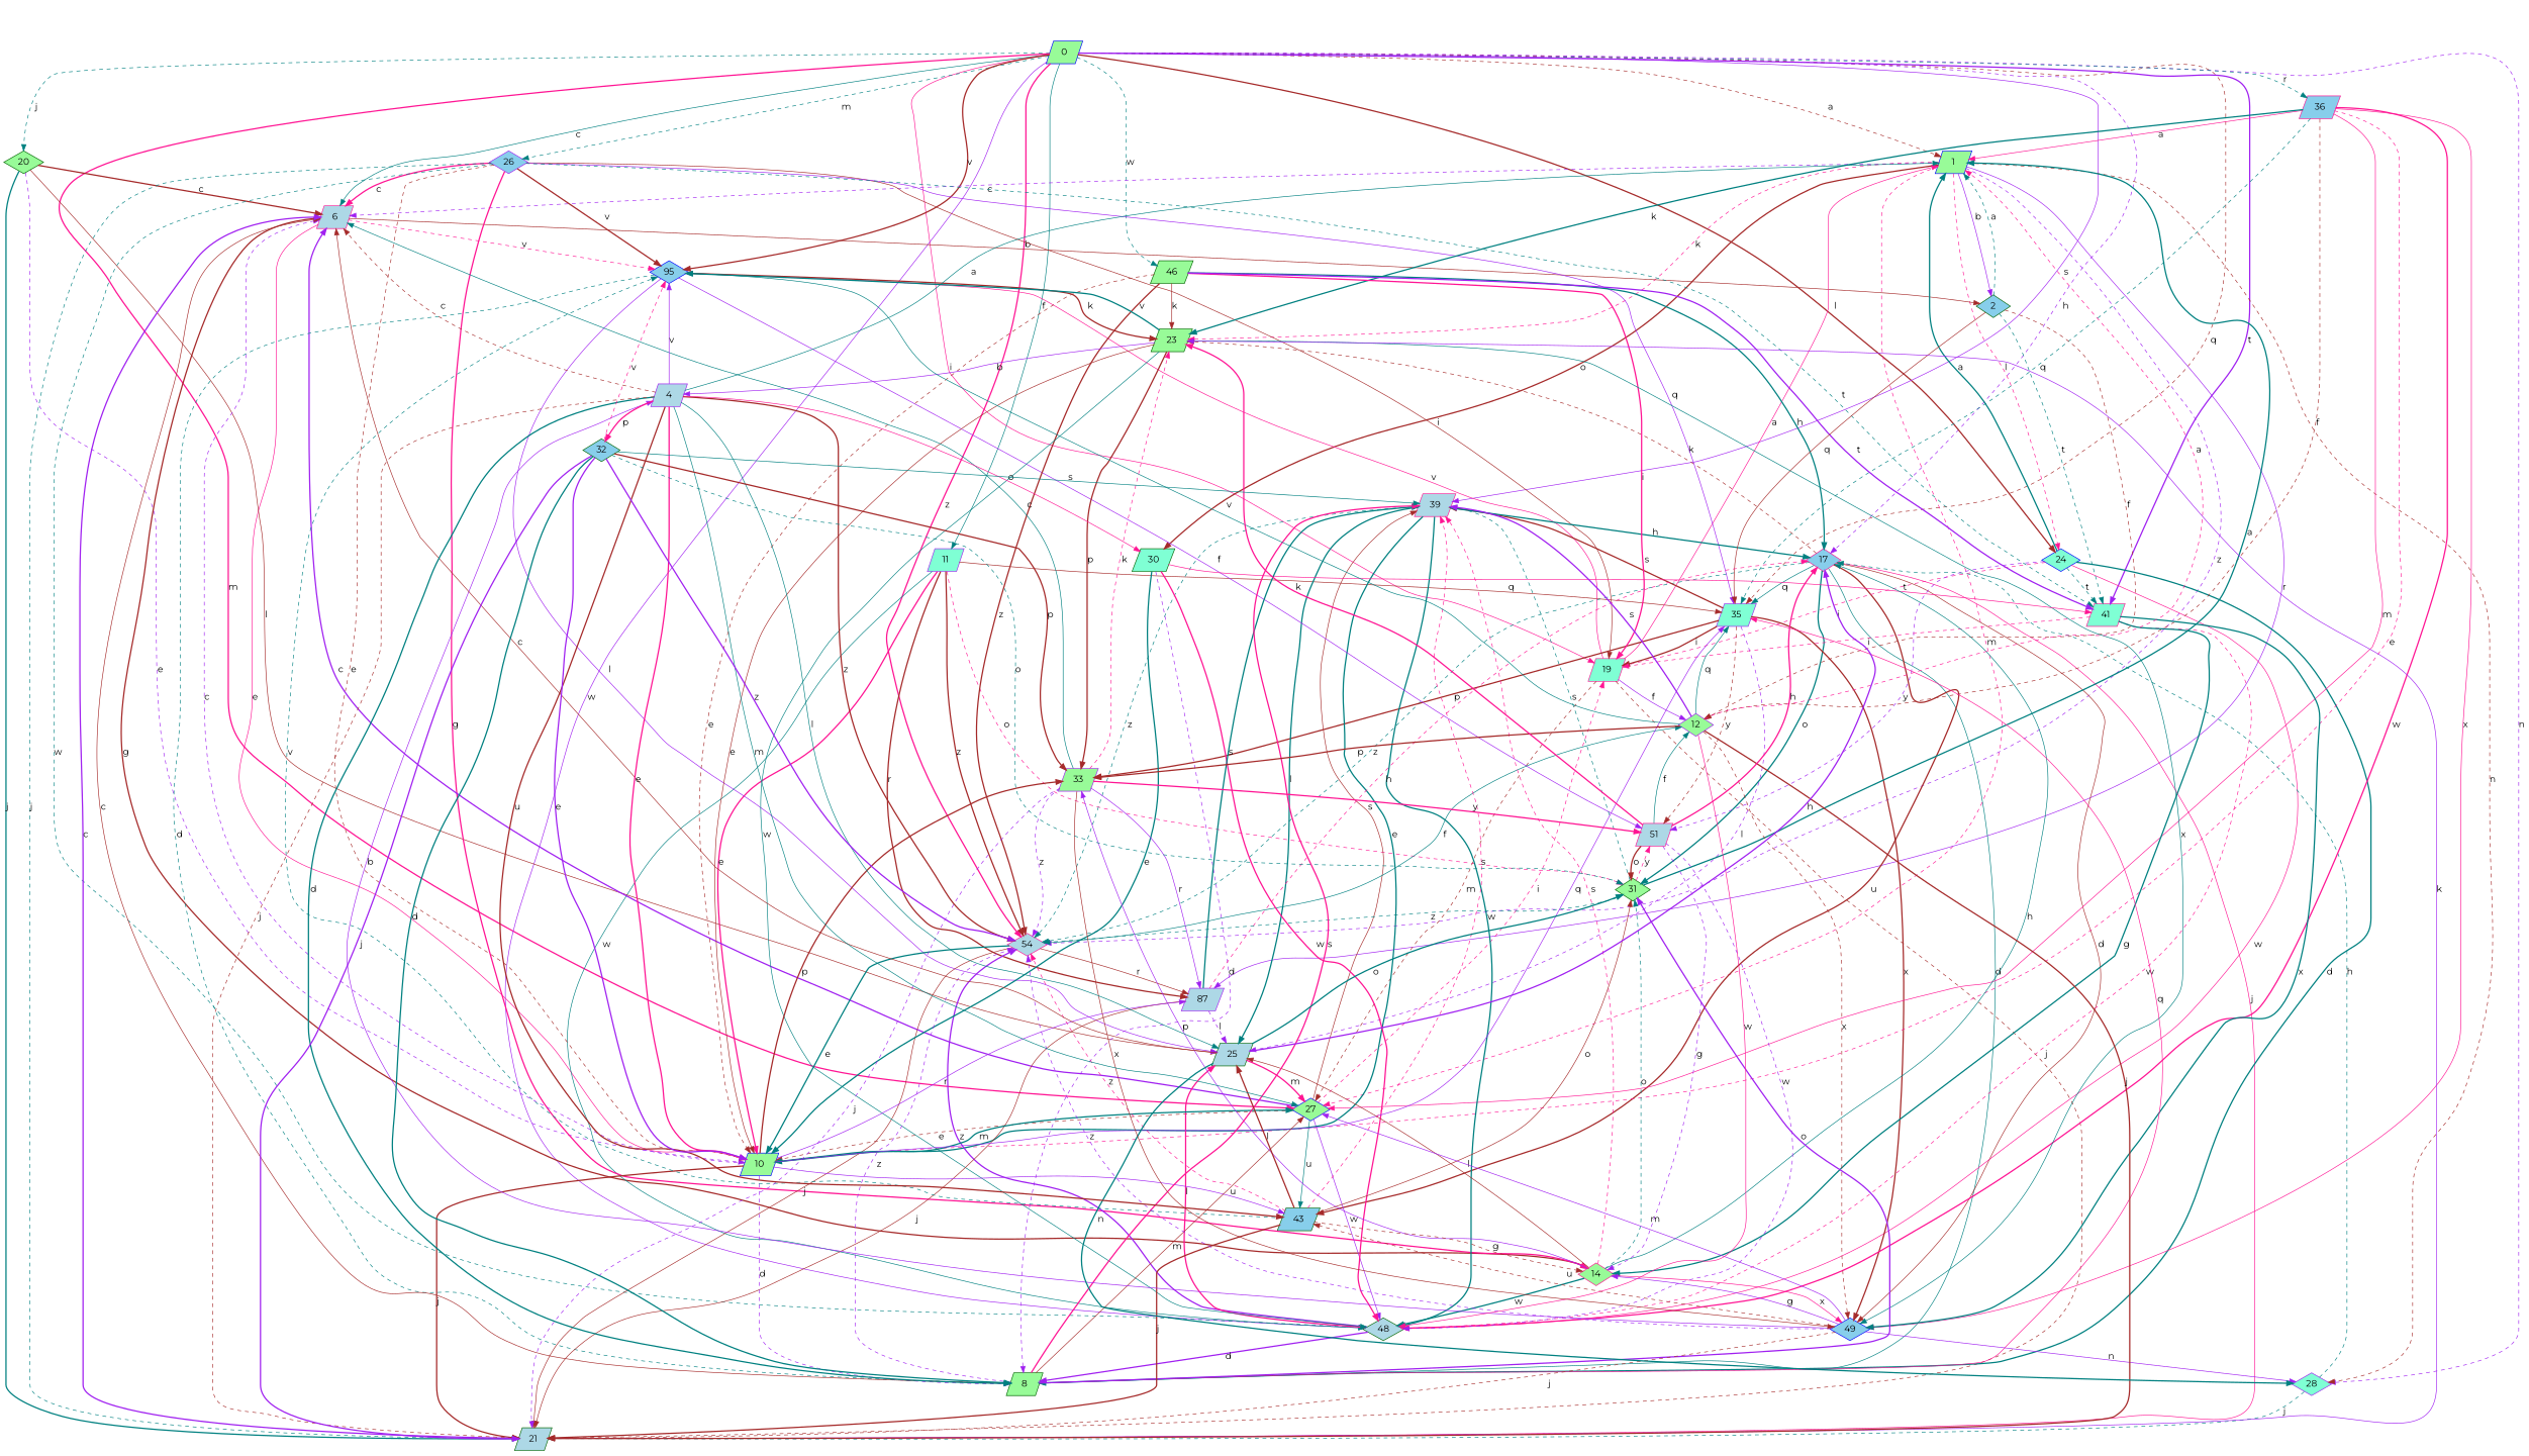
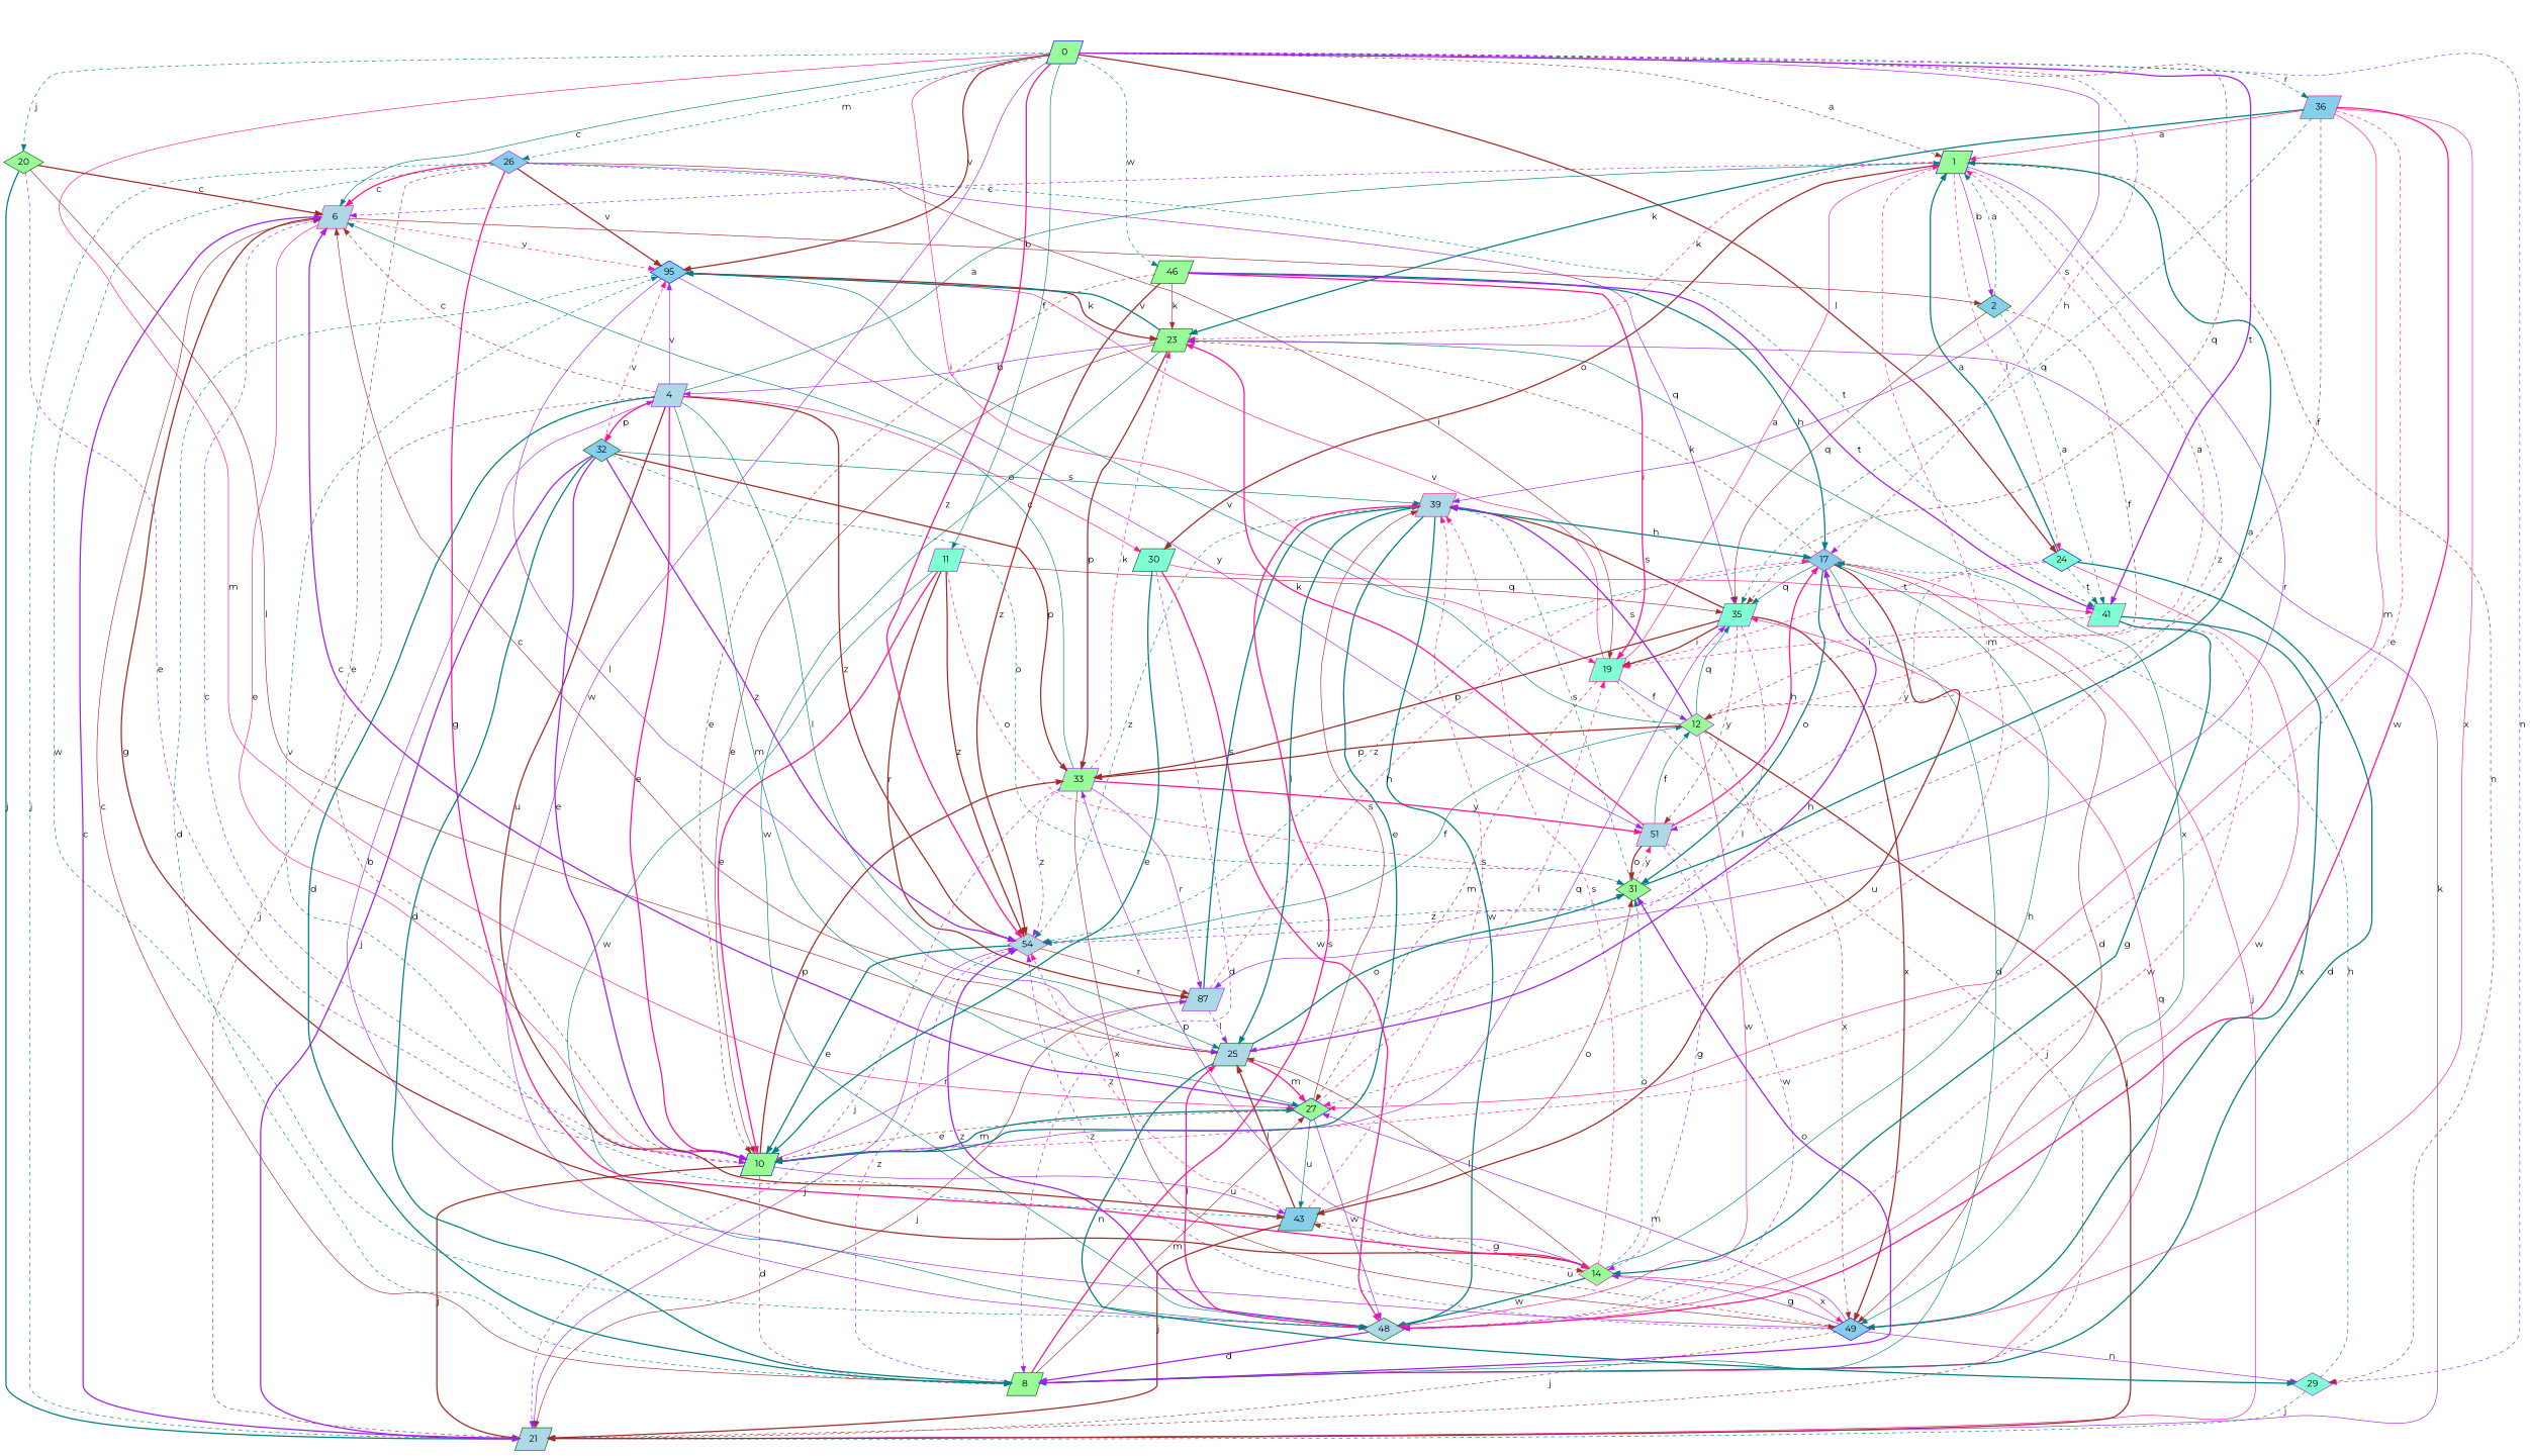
  strict digraph {
    fontname=Montserrat
    node [color=darkgreen fillcolor=palegreen fontname=Montserrat shape=parallelogram style=filled]
    edge [color=brown fontname=Montserrat style=bold]
    0 [color=blue]
    1 [color=blue]
    6 [color=deeppink fillcolor=lightblue]
    11 [color=purple fillcolor=aquamarine]
    17 [color=deeppink fillcolor=skyblue shape=diamond]
    19 [color=deeppink fillcolor=aquamarine]
    20 [shape=diamond]
    24 [color=blue fillcolor=aquamarine shape=diamond]
    26 [color=purple fillcolor=skyblue shape=diamond]
    27 [color=blue shape=diamond]
-   29 [color=purple fillcolor=aquamarine shape=diamond label=28]
+   29 [color=purple fillcolor=aquamarine shape=diamond]
    35 [color=purple fillcolor=aquamarine]
    36 [color=deeppink fillcolor=skyblue]
    39 [color=deeppink fillcolor=lightblue]
    41 [color=deeppink fillcolor=aquamarine]
    n16 [color=blue fillcolor=skyblue label=95 shape=diamond]
    46
    48 [fillcolor=lightblue shape=diamond]
    54 [color=deeppink fillcolor=lightblue shape=diamond]
    2 [fillcolor=skyblue shape=diamond]
    23
    30 [fillcolor=aquamarine]
    n23 [color=purple fillcolor=lightblue label=87]
    10 [color=blue]
    14 [color=deeppink shape=diamond]
    31 [shape=diamond]
    8
    21 [fillcolor=lightblue]
    43 [fillcolor=skyblue]
    49 [color=blue fillcolor=skyblue shape=diamond]
    12 [color=purple shape=diamond]
    25 [fillcolor=lightblue]
    51 [color=deeppink fillcolor=lightblue]
    33 [color=purple]
    4 [color=purple fillcolor=lightblue]
    32 [fillcolor=skyblue shape=diamond]
    0 -> 1 [label=a style=dashed]
    0 -> 6 [color=teal label=c style=solid]
    0 -> 11 [color=teal label=f style=solid]
    0 -> 17 [color=purple label=h style=dashed]
    0 -> 19 [color=deeppink label=i style=solid]
    0 -> 20 [color=teal label=j style=dashed]
    0 -> 24 [label=l]
    0 -> 26 [color=teal label=m style=dashed]
-   0 -> 27 [color=deeppink label=m]
+   0 -> 27 [color=deeppink label=m style=solid]
    0 -> 29 [color=purple label=n style=dashed]
    0 -> 35 [label=q style=dashed]
    0 -> 36 [color=teal label=r style=dashed]
    0 -> 39 [color=purple label=s style=solid]
    0 -> 41 [color=purple label=t]
    0 -> n16 [label=v]
    0 -> 46 [color=teal label=w style=dashed]
    0 -> 48 [color=purple label=w style=solid]
    0 -> 54 [color=deeppink label=z]
    1 -> 6 [color=purple label=c style=dashed]
    1 -> 24 [color=deeppink label=l style=dashed]
    1 -> 27 [color=deeppink label=m style=dashed]
    1 -> 29 [label=n style=dashed]
    1 -> 54 [color=purple label=z style=dashed]
    1 -> 2 [color=purple label=b style=solid]
    1 -> 23 [color=deeppink label=k style=dashed]
    1 -> 30 [label=o]
    1 -> n23 [color=purple label=r style=solid]
    6 -> n16 [color=deeppink label=v style=dashed]
    6 -> 2 [label=b style=solid]
    6 -> 10 [color=deeppink label=e style=solid]
    6 -> 14 [label=g]
    11 -> 35 [label=q style=solid]
    11 -> 48 [color=teal label=w style=solid]
    11 -> 54 [label=z]
    11 -> n23 [label=r]
    11 -> 10 [color=deeppink label=e]
    11 -> 31 [color=deeppink label=o style=dashed]
    17 -> 35 [color=teal label=q style=solid]
    17 -> 54 [color=teal label=z style=dashed]
    17 -> 23 [label=k style=dashed]
    17 -> 31 [color=teal label=o]
    17 -> 8 [color=teal label=d style=solid]
    17 -> 21 [color=deeppink label=j style=solid]
    17 -> 43 [label=u]
    17 -> 49 [label=d style=solid]
    19 -> 1 [color=deeppink label=a style=solid]
    19 -> 27 [label=m style=dashed]
    19 -> n16 [color=deeppink label=v style=solid]
    19 -> 21 [label=j style=dashed]
    19 -> 12 [color=purple label=f style=solid]
    20 -> 6 [label=c]
    20 -> 10 [color=purple label=e style=dashed]
    20 -> 21 [color=teal label=j]
    20 -> 25 [label=l style=solid]
    24 -> 1 [color=teal label=a]
    24 -> 19 [color=deeppink label=i style=dashed]
    24 -> 41 [color=teal label=t style=dashed]
    24 -> 48 [color=deeppink label=w style=solid]
    24 -> 8 [color=teal label=d]
    24 -> 51 [color=purple label=y style=dashed]
    26 -> 6 [color=deeppink label=c]
    26 -> 19 [label=i style=solid]
    26 -> 35 [color=purple label=q style=solid]
    26 -> 41 [color=teal label=t style=dashed]
    26 -> n16 [label=v]
    26 -> 48 [color=teal label=w style=dashed]
    26 -> 10 [label=e style=dashed]
    26 -> 14 [color=deeppink label=g]
    26 -> 21 [color=teal label=j style=dashed]
    27 -> 6 [color=purple label=c]
    27 -> 19 [color=deeppink label=i style=dashed]
    27 -> 39 [label=s style=solid]
    27 -> 48 [color=purple label=w style=solid]
    27 -> 10 [label=e style=dashed]
    27 -> 43 [color=teal label=u style=solid]
    29 -> 17 [color=teal label=h style=dashed]
    29 -> 21 [color=teal label=j style=dashed]
    35 -> 19 [label=i]
    35 -> 39 [label=s]
    35 -> 49 [label=x]
    35 -> 25 [color=purple label=l style=dashed]
    35 -> 51 [label=y style=dashed]
    35 -> 33 [label=p]
    36 -> 1 [color=deeppink label=a style=solid]
    36 -> 27 [color=deeppink label=m style=solid]
    36 -> 35 [color=teal label=q style=dashed]
    36 -> 48 [color=deeppink label=w]
    36 -> 23 [color=teal label=k]
    36 -> 10 [color=deeppink label=e style=dashed]
    36 -> 49 [color=deeppink label=x style=solid]
    36 -> 12 [label=f style=dashed]
    39 -> 17 [color=teal label=h]
    39 -> 48 [color=teal label=w]
    39 -> 54 [color=teal label=z style=dashed]
    39 -> 10 [color=teal label=e]
    39 -> 25 [color=teal label=l]
    41 -> 19 [color=deeppink label=i style=dashed]
    41 -> 48 [color=deeppink label=w style=dashed]
    41 -> 14 [color=teal label=g]
    41 -> 49 [color=teal label=x]
    n16 -> 23 [label=k]
    n16 -> 8 [color=teal label=d style=dashed]
    n16 -> 25 [color=purple label=l style=solid]
-   n16 -> 51 [color=purple label=f style=solid]
+   n16 -> 51 [color=purple label=y style=solid]
    46 -> 17 [color=teal label=h]
    46 -> 19 [color=deeppink label=i]
    46 -> 41 [color=purple label=t]
    46 -> 54 [label=z]
    46 -> 23 [label=k style=solid]
    46 -> 10 [label=e style=dashed]
    48 -> 54 [color=purple label=z]
    48 -> 8 [color=purple label=d]
    48 -> 25 [color=deeppink label=l]
    54 -> n23 [label=r style=solid]
    54 -> 10 [color=teal label=e]
-   54 -> 21 [label=j style=solid]
+   54 -> 21 [color=purple label=j style=solid]
    54 -> 12 [color=teal label=f style=solid]
    2 -> 1 [color=teal label=a style=dashed]
    2 -> 35 [label=q style=solid]
-   2 -> 41 [color=teal label=t style=dashed]
+   2 -> 41 [color=teal label=a style=dashed]
    2 -> 12 [label=f style=dashed]
    23 -> n16 [color=teal label=v]
    23 -> 48 [color=teal label=w style=solid]
    23 -> 10 [label=e style=solid]
    23 -> 49 [color=teal label=x style=solid]
    23 -> 33 [label=p]
    23 -> 4 [color=purple label=b style=solid]
    30 -> 41 [color=deeppink label=t style=solid]
    30 -> 48 [color=deeppink label=w]
    30 -> 10 [color=teal label=e]
    30 -> 8 [color=purple label=d style=dashed]
    n23 -> 17 [color=deeppink label=h style=dashed]
    n23 -> 39 [color=teal label=s]
    n23 -> 21 [label=j style=solid]
    n23 -> 25 [color=purple label=l style=dashed]
    10 -> 6 [color=purple label=c style=dashed]
    10 -> 27 [color=teal label=m]
    10 -> 35 [color=purple label=q style=solid]
    10 -> n23 [color=purple label=r style=solid]
    10 -> 8 [color=purple label=d style=dashed]
    10 -> 21 [label=j]
    10 -> 43 [color=purple label=u style=solid]
    10 -> 33 [label=p]
    14 -> 17 [color=teal label=h style=solid]
    14 -> 39 [color=deeppink label=s style=dashed]
    14 -> 48 [color=teal label=w]
    14 -> 31 [color=teal label=o style=dashed]
    14 -> 49 [color=deeppink label=x style=solid]
    14 -> 25 [label=l style=solid]
    14 -> 33 [color=purple label=p style=solid]
    31 -> 1 [color=teal label=a]
    31 -> 39 [color=teal label=s style=dashed]
    31 -> 54 [color=teal label=z style=dashed]
    31 -> 51 [color=deeppink label=y style=dashed]
    8 -> 6 [label=c style=solid]
    8 -> 27 [label=m style=solid]
    8 -> 35 [color=deeppink label=q style=solid]
    8 -> 39 [color=deeppink label=s]
    8 -> 54 [color=purple label=z style=dashed]
    8 -> 31 [color=purple label=o]
    21 -> 6 [color=purple label=c]
    21 -> 23 [color=purple label=k style=solid]
    43 -> 39 [color=deeppink label=s style=dashed]
    43 -> n16 [color=teal label=v style=dashed]
    43 -> 54 [color=deeppink label=z style=dashed]
    43 -> 14 [label=g style=dashed]
    43 -> 31 [label=o style=solid]
    43 -> 21 [label=j]
    43 -> 25 [label=l]
    49 -> 27 [color=purple label=m style=solid]
    49 -> 29 [color=purple label=n style=solid]
    49 -> 54 [color=purple label=z style=dashed]
    49 -> 14 [color=purple label=g style=solid]
    49 -> 21 [label=j style=dashed]
    49 -> 43 [label=u style=dashed]
    49 -> 4 [color=purple label=b style=solid]
    12 -> 1 [color=deeppink label=a style=dashed]
    12 -> 35 [color=teal label=q style=solid]
    12 -> 39 [color=purple label=s]
    12 -> n16 [color=teal label=v style=solid]
    12 -> 48 [color=deeppink label=w style=solid]
    12 -> 21 [label=j]
    12 -> 49 [label=x style=dashed]
    12 -> 33 [label=p]
    25 -> 6 [label=c style=solid]
    25 -> 17 [color=purple label=h]
    25 -> 27 [color=deeppink label=m]
    25 -> 29 [color=teal label=n]
    25 -> 31 [color=teal label=o]
    51 -> 17 [color=deeppink label=h]
    51 -> 48 [color=purple label=w style=dashed]
    51 -> 23 [color=deeppink label=k]
    51 -> 14 [color=purple label=g style=dashed]
    51 -> 31 [label=o]
    51 -> 12 [color=teal label=f style=solid]
    33 -> 6 [color=teal label=c style=solid]
    33 -> 54 [color=purple label=z style=dashed]
    33 -> 23 [color=deeppink label=k style=dashed]
    33 -> n23 [color=purple label=r style=solid]
    33 -> 21 [color=purple label=j style=dashed]
    33 -> 49 [label=x style=solid]
    33 -> 51 [color=deeppink label=y]
    4 -> 1 [color=teal label=a style=solid]
    4 -> 6 [label=c style=dashed]
    4 -> 27 [color=teal label=m style=solid]
    4 -> n16 [color=purple label=v style=solid]
    4 -> 54 [label=z]
    4 -> 30 [color=deeppink label=o style=solid]
    4 -> 10 [color=deeppink label=e]
    4 -> 8 [color=teal label=d]
    4 -> 21 [label=j style=dashed]
    4 -> 43 [label=u]
    4 -> 25 [color=teal label=l style=solid]
    4 -> 32 [color=deeppink label=p]
    32 -> 39 [color=teal label=s style=solid]
    32 -> n16 [color=deeppink label=v style=dashed]
    32 -> 54 [color=purple label=z]
    32 -> 10 [color=purple label=e]
    32 -> 31 [color=teal label=o style=dashed]
    32 -> 8 [color=teal label=d]
    32 -> 21 [color=purple label=j]
    32 -> 33 [label=p]
  }
